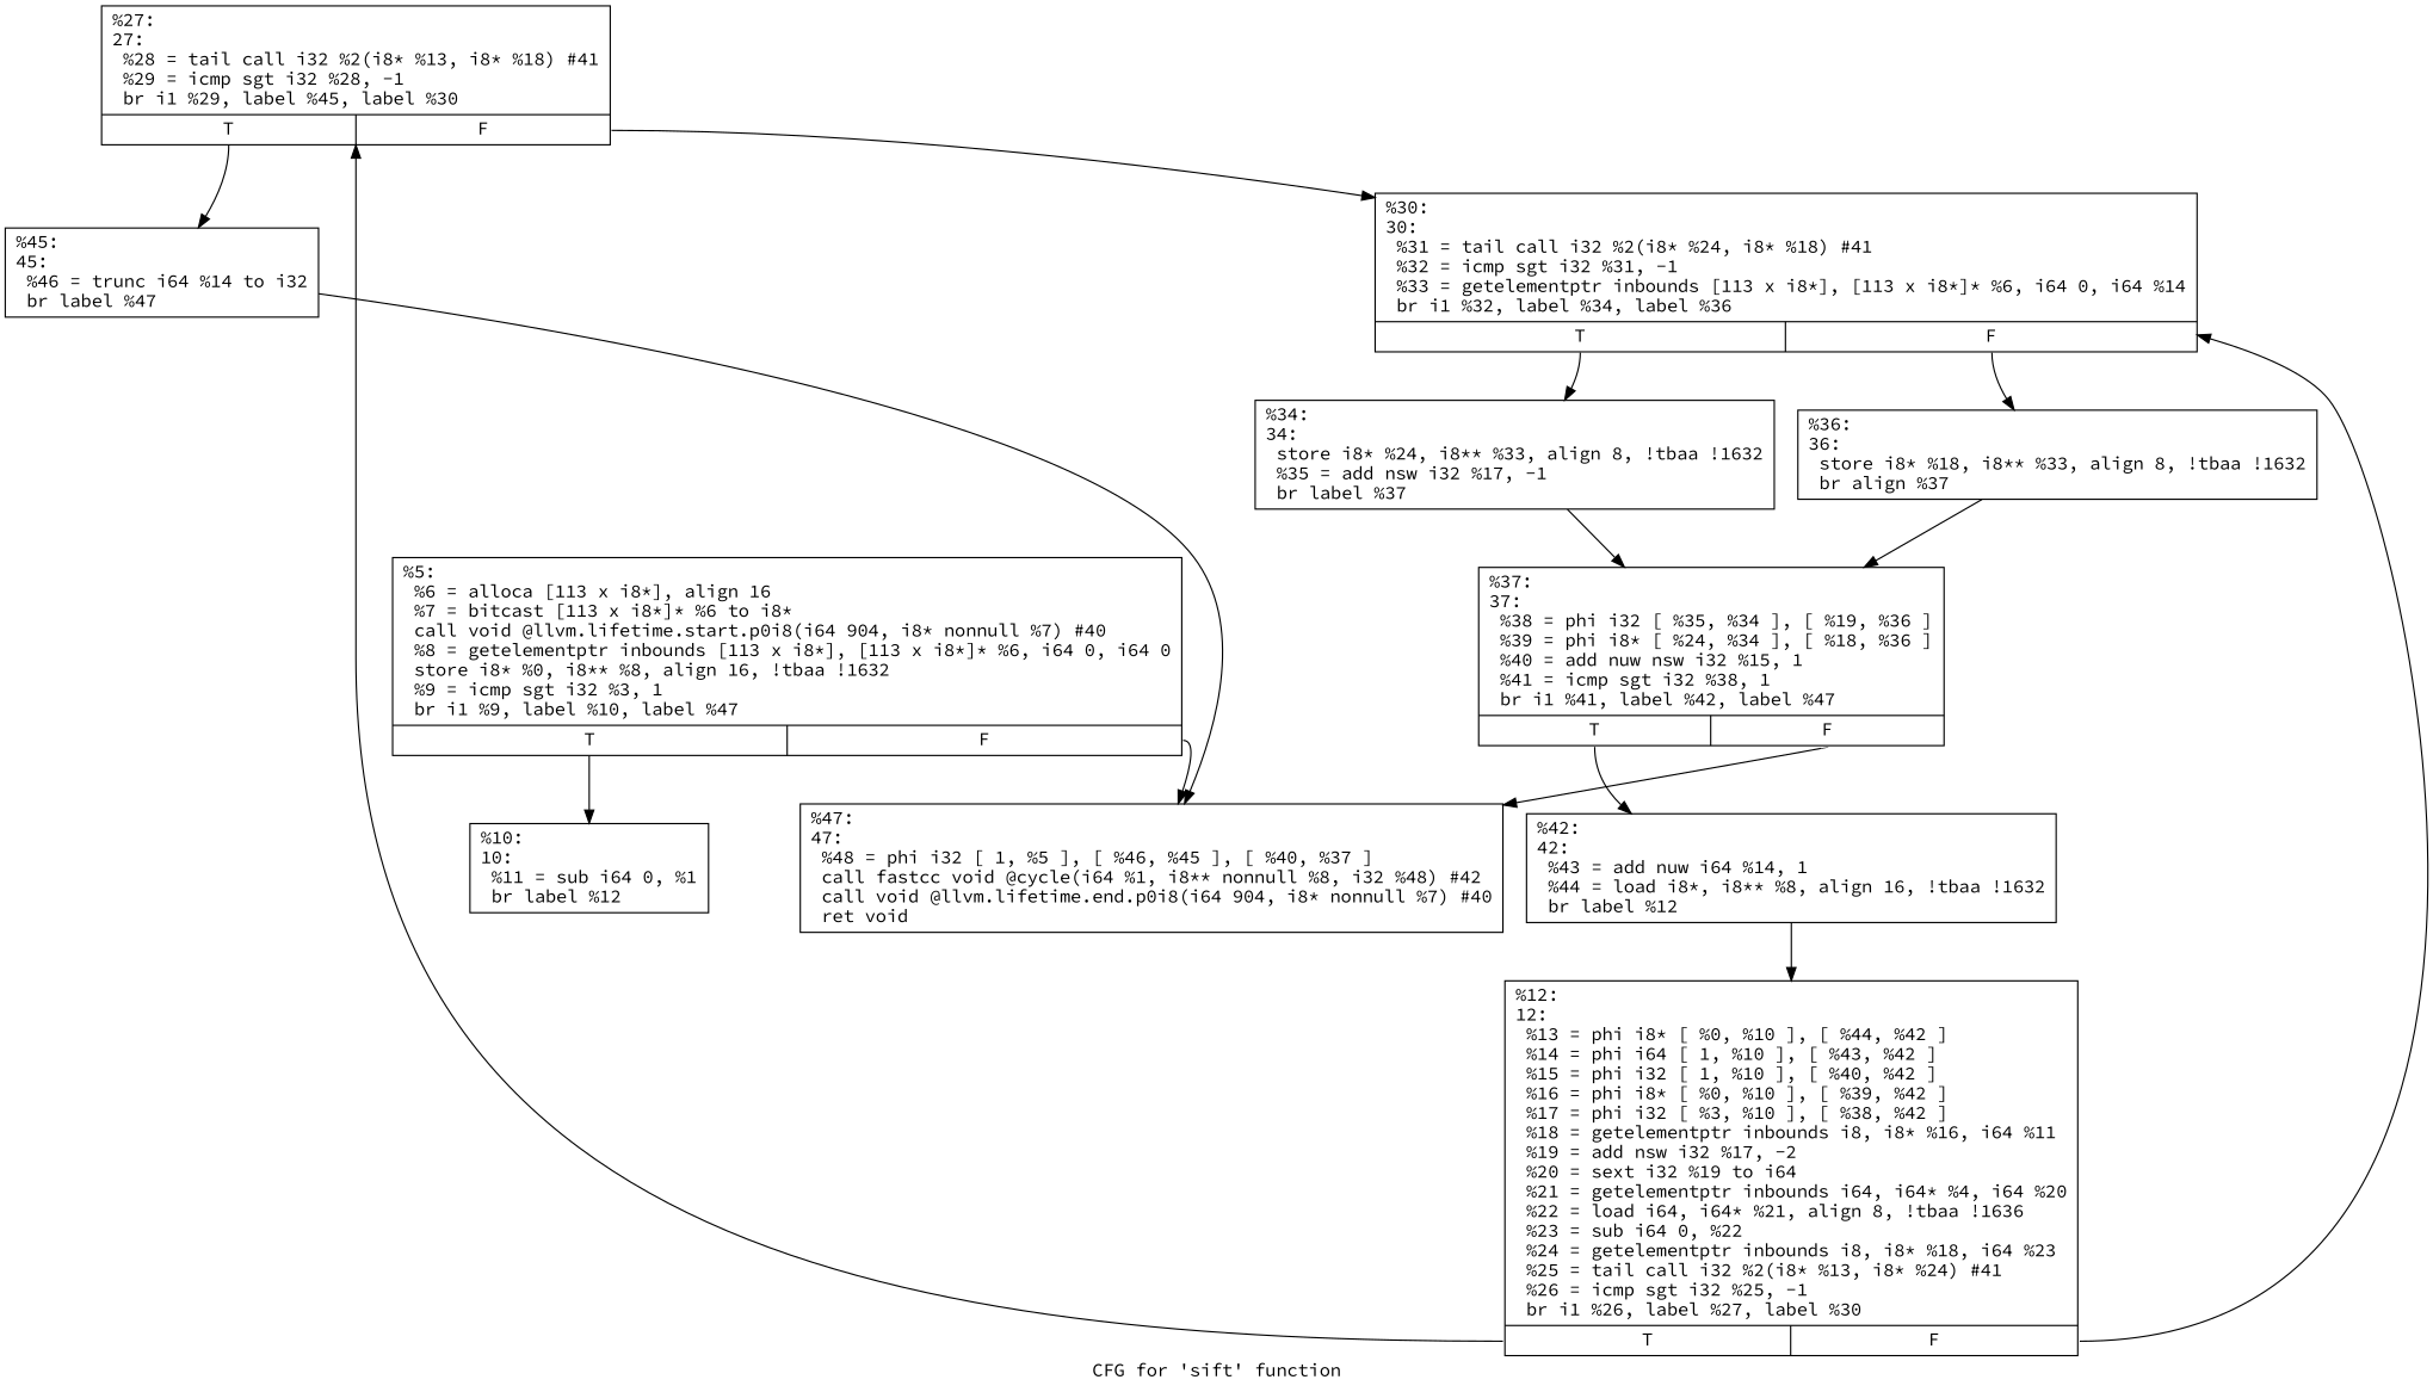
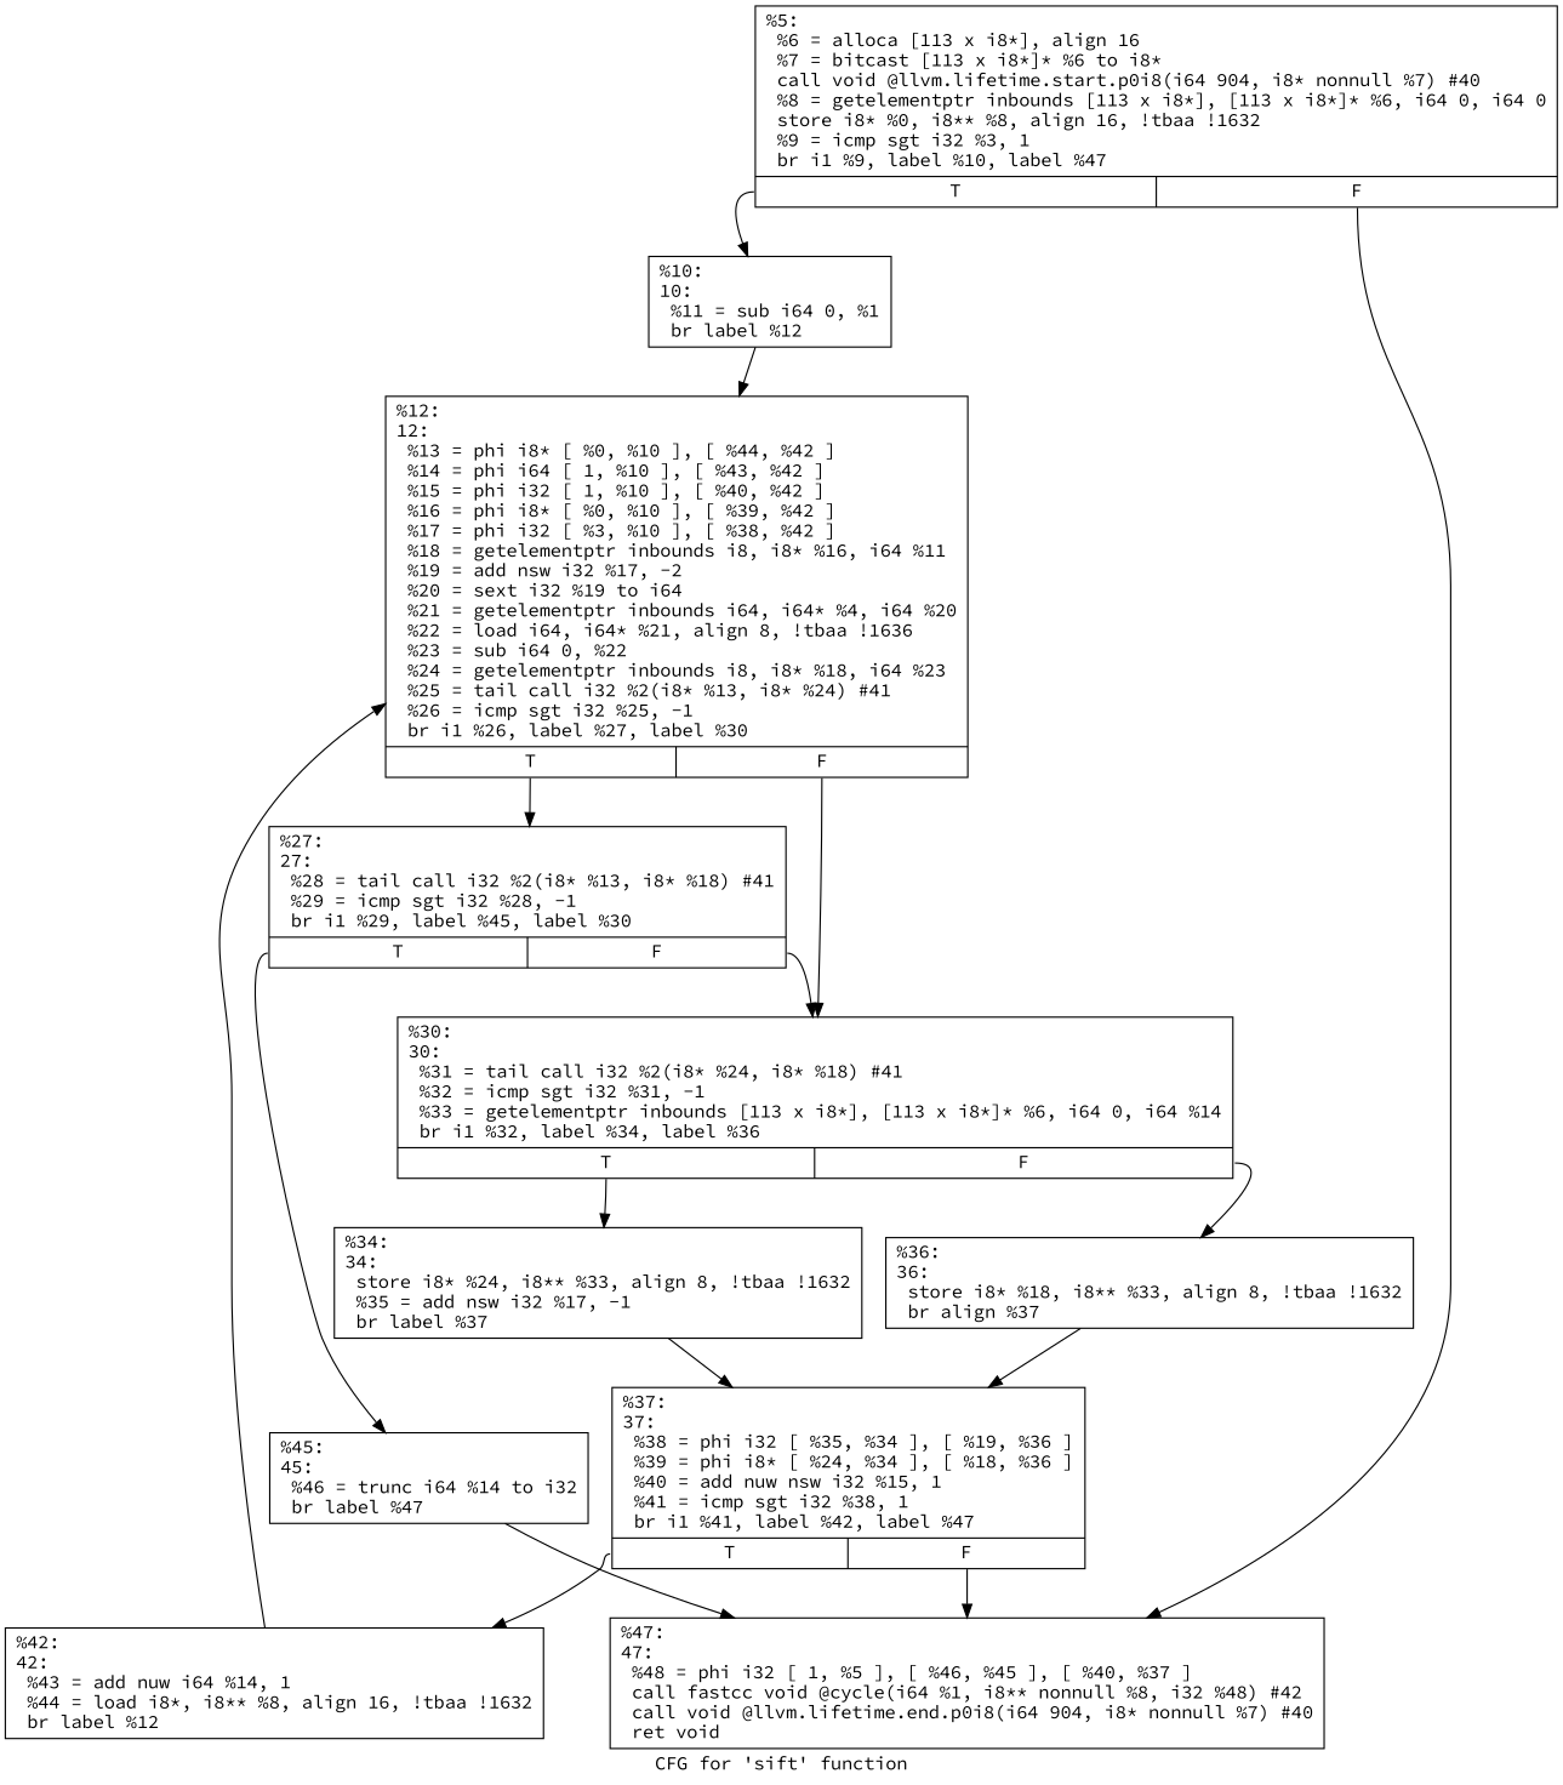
  digraph {
    fontname="Source Code Pro"
    label="CFG for 'sift' function"
    node [fontname="Source Code Pro" shape=record]
    edge [fontname="Source Code Pro"]
    n1 [label="{%5:\l  %6 = alloca [113 x i8*], align 16\l  %7 = bitcast [113 x i8*]* %6 to i8*\l  call void @llvm.lifetime.start.p0i8(i64 904, i8* nonnull %7) #40\l  %8 = getelementptr inbounds [113 x i8*], [113 x i8*]* %6, i64 0, i64 0\l  store i8* %0, i8** %8, align 16, !tbaa !1632\l  %9 = icmp sgt i32 %3, 1\l  br i1 %9, label %10, label %47\l|{<s0>T|<s1>F}}"]
    n2 [label="{%10:\l10:                                               \l  %11 = sub i64 0, %1\l  br label %12\l}"]
    n3 [label="{%47:\l47:                                               \l  %48 = phi i32 [ 1, %5 ], [ %46, %45 ], [ %40, %37 ]\l  call fastcc void @cycle(i64 %1, i8** nonnull %8, i32 %48) #42\l  call void @llvm.lifetime.end.p0i8(i64 904, i8* nonnull %7) #40\l  ret void\l}"]
    n4 [label="{%12:\l12:                                               \l  %13 = phi i8* [ %0, %10 ], [ %44, %42 ]\l  %14 = phi i64 [ 1, %10 ], [ %43, %42 ]\l  %15 = phi i32 [ 1, %10 ], [ %40, %42 ]\l  %16 = phi i8* [ %0, %10 ], [ %39, %42 ]\l  %17 = phi i32 [ %3, %10 ], [ %38, %42 ]\l  %18 = getelementptr inbounds i8, i8* %16, i64 %11\l  %19 = add nsw i32 %17, -2\l  %20 = sext i32 %19 to i64\l  %21 = getelementptr inbounds i64, i64* %4, i64 %20\l  %22 = load i64, i64* %21, align 8, !tbaa !1636\l  %23 = sub i64 0, %22\l  %24 = getelementptr inbounds i8, i8* %18, i64 %23\l  %25 = tail call i32 %2(i8* %13, i8* %24) #41\l  %26 = icmp sgt i32 %25, -1\l  br i1 %26, label %27, label %30\l|{<s0>T|<s1>F}}"]
    n5 [label="{%27:\l27:                                               \l  %28 = tail call i32 %2(i8* %13, i8* %18) #41\l  %29 = icmp sgt i32 %28, -1\l  br i1 %29, label %45, label %30\l|{<s0>T|<s1>F}}"]
    n6 [label="{%30:\l30:                                               \l  %31 = tail call i32 %2(i8* %24, i8* %18) #41\l  %32 = icmp sgt i32 %31, -1\l  %33 = getelementptr inbounds [113 x i8*], [113 x i8*]* %6, i64 0, i64 %14\l  br i1 %32, label %34, label %36\l|{<s0>T|<s1>F}}"]
    n7 [label="{%45:\l45:                                               \l  %46 = trunc i64 %14 to i32\l  br label %47\l}"]
    n8 [label="{%34:\l34:                                               \l  store i8* %24, i8** %33, align 8, !tbaa !1632\l  %35 = add nsw i32 %17, -1\l  br label %37\l}"]
    n9 [label="{%36:\l36:                                               \l  store i8* %18, i8** %33, align 8, !tbaa !1632\l  br align %37\l}"]
    n10 [label="{%37:\l37:                                               \l  %38 = phi i32 [ %35, %34 ], [ %19, %36 ]\l  %39 = phi i8* [ %24, %34 ], [ %18, %36 ]\l  %40 = add nuw nsw i32 %15, 1\l  %41 = icmp sgt i32 %38, 1\l  br i1 %41, label %42, label %47\l|{<s0>T|<s1>F}}"]
    n11 [label="{%42:\l42:                                               \l  %43 = add nuw i64 %14, 1\l  %44 = load i8*, i8** %8, align 16, !tbaa !1632\l  br label %12\l}"]
    n1 -> n2 [tailport=s0]
    n1 -> n3 [tailport=s1]
+   n2 -> n4
    n4 -> n5 [tailport=s0]
    n4 -> n6 [tailport=s1]
    n5 -> n6 [tailport=s1]
    n5 -> n7 [tailport=s0]
    n6 -> n8 [tailport=s0]
    n6 -> n9 [tailport=s1]
    n7 -> n3
    n8 -> n10
    n9 -> n10
    n10 -> n3 [tailport=s1]
    n10 -> n11 [tailport=s0]
    n11 -> n4
  }
